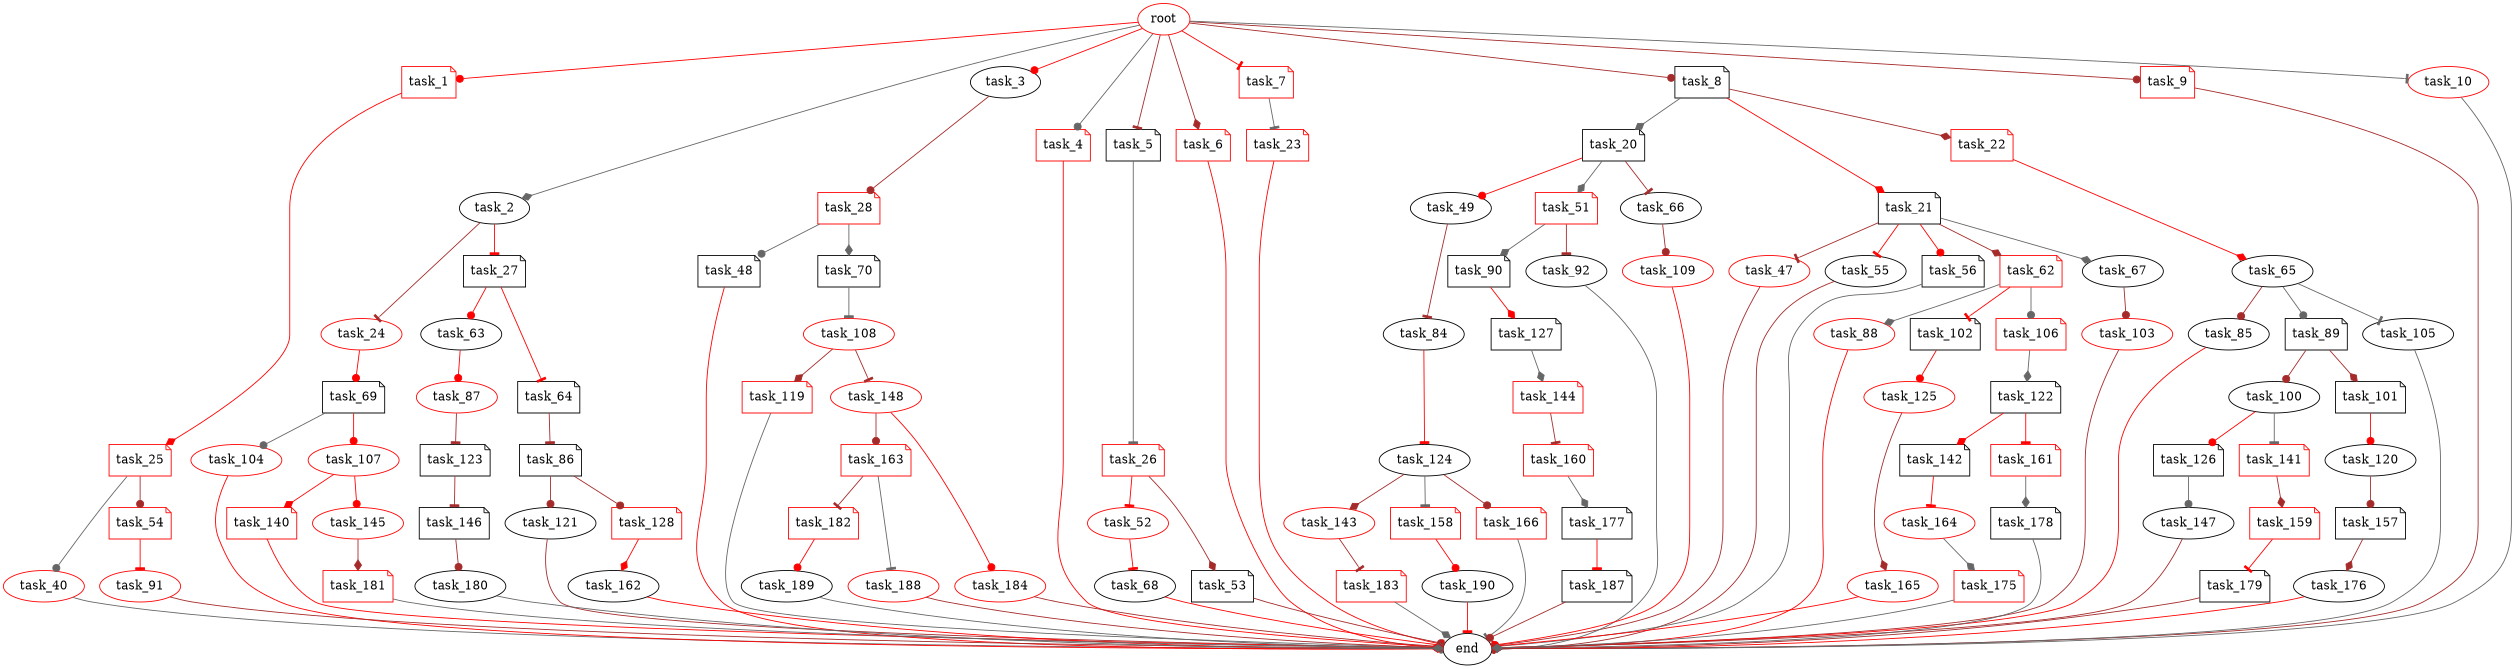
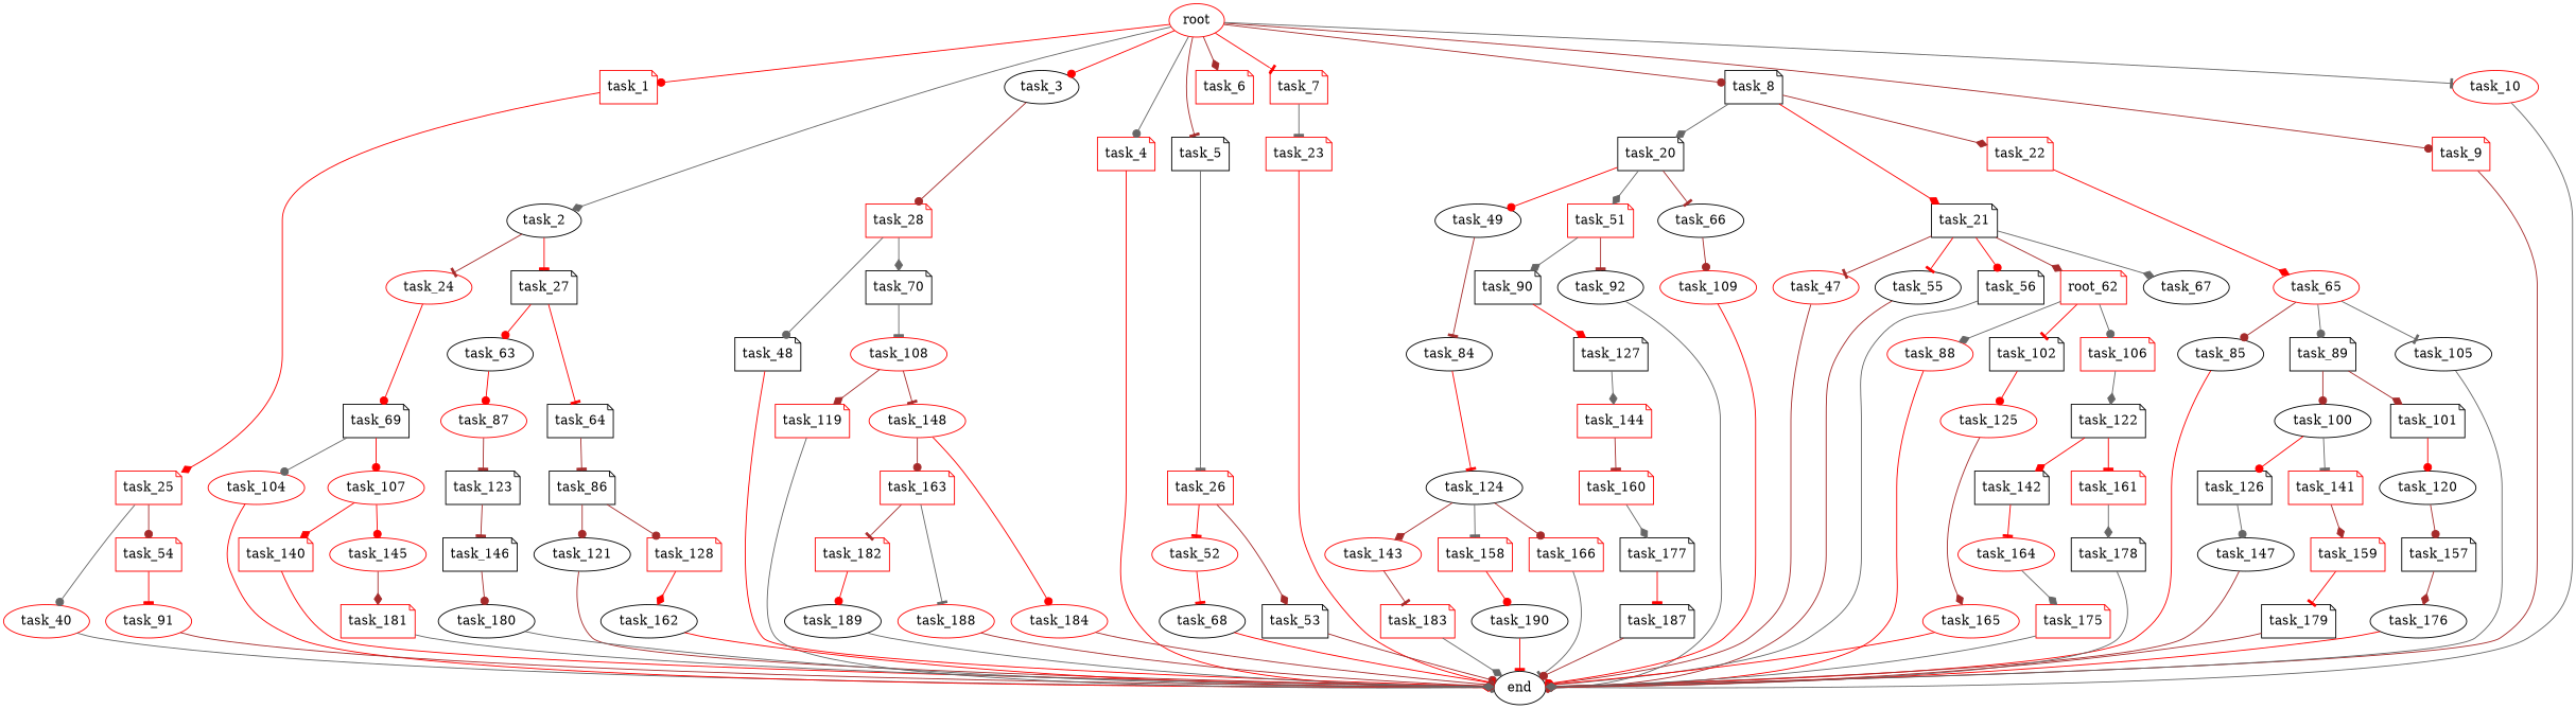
  digraph {
    node [color=red shape=note]
    edge [arrowhead=tee color=brown]
    root [shape=ellipse]
    task_1
    task_2 [color=black shape=ellipse]
    task_3 [color=black shape=ellipse]
    task_4
    task_5 [color=black]
    task_6
    task_7
    task_8 [color=black]
    task_9
    task_10 [shape=ellipse]
    task_25
    task_24 [shape=ellipse]
    task_27 [color=black]
    task_28
    end [color=black shape=ellipse]
    task_26
    task_23
    task_20 [color=black]
    task_21 [color=black]
    task_22
    n22 [label=task_40 shape=ellipse]
    task_54
    task_69 [color=black]
    task_63 [color=black shape=ellipse]
    task_64 [color=black]
    task_48 [color=black]
    task_70 [color=black]
    task_52 [shape=ellipse]
    task_53 [color=black]
    task_49 [color=black shape=ellipse]
    task_51
    task_66 [color=black shape=ellipse]
    task_47 [shape=ellipse]
    task_55 [color=black shape=ellipse]
    task_56 [color=black]
-   task_62
+   task_62 [label=root_62]
    task_67 [color=black shape=ellipse]
-   task_65 [color=black shape=ellipse]
+   task_65 [shape=ellipse]
    task_84 [color=black shape=ellipse]
    task_90 [color=black]
    task_92 [color=black shape=ellipse]
    task_109 [shape=ellipse]
    task_88 [shape=ellipse]
    task_102 [color=black]
    task_106
-   task_103 [shape=ellipse]
    task_85 [color=black shape=ellipse]
    task_89 [color=black]
    task_105 [color=black shape=ellipse]
    task_104 [shape=ellipse]
    task_107 [shape=ellipse]
    task_91 [shape=ellipse]
    task_68 [color=black shape=ellipse]
    task_87 [shape=ellipse]
    task_86 [color=black]
    task_108 [shape=ellipse]
    task_124 [color=black shape=ellipse]
    task_127 [color=black]
    task_125 [shape=ellipse]
    task_122 [color=black]
    task_123 [color=black]
    task_121 [color=black shape=ellipse]
    task_128
    task_100 [color=black shape=ellipse]
    task_101 [color=black]
    task_140
    task_145 [shape=ellipse]
    task_119
    task_148 [shape=ellipse]
    task_143 [shape=ellipse]
    task_158
    task_166
    task_162 [color=black shape=ellipse]
    task_146 [color=black]
    task_126 [color=black]
    task_141
    task_120 [color=black shape=ellipse]
    task_144
    task_147 [color=black shape=ellipse]
    task_159
    task_157 [color=black]
    task_165 [shape=ellipse]
    task_142 [color=black]
    task_161
    task_181
    task_163
    task_184 [shape=ellipse]
    task_176 [color=black shape=ellipse]
    task_164 [shape=ellipse]
    task_178 [color=black]
    task_180 [color=black shape=ellipse]
    task_183
    task_190 [color=black shape=ellipse]
    task_160
    task_179 [color=black]
    task_175
    task_177 [color=black]
    task_182
    task_188 [shape=ellipse]
    task_187 [color=black]
    task_189 [color=black shape=ellipse]
    root -> task_1 [arrowhead=dot color=red]
    root -> task_2 [arrowhead=diamond color=gray40]
    root -> task_3 [arrowhead=dot color=red]
    root -> task_4 [arrowhead=dot color=gray40]
    root -> task_5
    root -> task_6 [arrowhead=diamond]
    root -> task_7 [color=red]
    root -> task_8 [arrowhead=dot]
    root -> task_9 [arrowhead=dot]
    root -> task_10 [color=gray40]
    task_1 -> task_25 [arrowhead=diamond color=red]
    task_2 -> task_24
    task_2 -> task_27 [color=red]
    task_3 -> task_28 [arrowhead=dot]
    task_4 -> end [arrowhead=diamond color=red]
    task_5 -> task_26 [color=gray40]
-   task_6 -> end [arrowhead=diamond color=red]
    task_7 -> task_23 [color=gray40]
    task_8 -> task_20 [arrowhead=diamond color=gray40]
    task_8 -> task_21 [arrowhead=diamond color=red]
    task_8 -> task_22 [arrowhead=diamond]
    task_9 -> end [arrowhead=diamond]
    task_10 -> end [arrowhead=diamond color=gray40]
    task_25 -> n22 [arrowhead=dot color=gray40]
    task_25 -> task_54 [arrowhead=dot]
    task_24 -> task_69 [arrowhead=dot color=red]
    task_27 -> task_63 [arrowhead=dot color=red]
    task_27 -> task_64 [color=red]
    task_28 -> task_48 [arrowhead=dot color=gray40]
    task_28 -> task_70 [arrowhead=diamond color=gray40]
    task_26 -> task_52 [color=red]
    task_26 -> task_53 [arrowhead=diamond]
    task_23 -> end [color=red]
    task_20 -> task_49 [arrowhead=dot color=red]
    task_20 -> task_51 [arrowhead=diamond color=gray40]
    task_20 -> task_66
    task_21 -> task_47
    task_21 -> task_55 [color=red]
    task_21 -> task_56 [arrowhead=dot color=red]
    task_21 -> task_62 [arrowhead=diamond]
    task_21 -> task_67 [arrowhead=diamond color=gray40]
    task_22 -> task_65 [arrowhead=diamond color=red]
    n22 -> end [color=gray40]
    task_54 -> task_91 [color=red]
    task_69 -> task_104 [arrowhead=dot color=gray40]
    task_69 -> task_107 [arrowhead=dot color=red]
    task_63 -> task_87 [arrowhead=dot color=red]
    task_64 -> task_86
    task_48 -> end [arrowhead=diamond color=red]
    task_70 -> task_108 [color=gray40]
    task_52 -> task_68 [color=red]
    task_53 -> end [arrowhead=dot]
    task_49 -> task_84
    task_51 -> task_90 [arrowhead=diamond color=gray40]
    task_51 -> task_92
    task_66 -> task_109 [arrowhead=dot]
    task_47 -> end
    task_55 -> end
    task_56 -> end [arrowhead=dot color=gray40]
    task_62 -> task_88 [arrowhead=diamond color=gray40]
    task_62 -> task_102 [color=red]
    task_62 -> task_106 [arrowhead=dot color=gray40]
-   task_67 -> task_103 [arrowhead=dot]
    task_65 -> task_85 [arrowhead=dot]
    task_65 -> task_89 [arrowhead=dot color=gray40]
    task_65 -> task_105 [color=gray40]
    task_84 -> task_124 [color=red]
    task_90 -> task_127 [arrowhead=diamond color=red]
    task_92 -> end [arrowhead=dot color=gray40]
    task_109 -> end [arrowhead=dot color=red]
    task_88 -> end [arrowhead=diamond color=red]
    task_102 -> task_125 [arrowhead=dot color=red]
    task_106 -> task_122 [arrowhead=diamond color=gray40]
-   task_103 -> end [arrowhead=dot]
    task_85 -> end [arrowhead=dot color=red]
    task_89 -> task_100 [arrowhead=dot]
    task_89 -> task_101 [arrowhead=diamond]
    task_105 -> end [color=gray40]
    task_104 -> end [arrowhead=dot color=red]
    task_107 -> task_140 [arrowhead=diamond color=red]
    task_107 -> task_145 [arrowhead=dot color=red]
    task_91 -> end
    task_68 -> end [color=red]
    task_87 -> task_123
    task_86 -> task_121 [arrowhead=dot]
    task_86 -> task_128 [arrowhead=dot]
    task_108 -> task_119 [arrowhead=diamond]
    task_108 -> task_148
    task_124 -> task_143 [arrowhead=diamond]
    task_124 -> task_158 [color=gray40]
    task_124 -> task_166 [arrowhead=dot]
    task_127 -> task_144 [arrowhead=diamond color=gray40]
    task_125 -> task_165 [arrowhead=diamond]
    task_122 -> task_142 [arrowhead=diamond color=red]
    task_122 -> task_161 [color=red]
    task_123 -> task_146
    task_121 -> end [arrowhead=dot]
    task_128 -> task_162 [arrowhead=diamond color=red]
    task_100 -> task_126 [arrowhead=dot color=red]
    task_100 -> task_141 [color=gray40]
    task_101 -> task_120 [arrowhead=dot color=red]
    task_140 -> end [color=red]
    task_145 -> task_181 [arrowhead=diamond]
    task_119 -> end [color=gray40]
    task_148 -> task_163 [arrowhead=dot]
    task_148 -> task_184 [arrowhead=dot color=red]
    task_143 -> task_183
    task_158 -> task_190 [arrowhead=dot color=red]
    task_166 -> end [color=gray40]
    task_162 -> end [arrowhead=diamond color=red]
    task_146 -> task_180 [arrowhead=dot]
    task_126 -> task_147 [arrowhead=dot color=gray40]
    task_141 -> task_159 [arrowhead=diamond]
    task_120 -> task_157 [arrowhead=dot]
    task_144 -> task_160
    task_147 -> end
    task_159 -> task_179 [color=red]
    task_157 -> task_176 [arrowhead=diamond]
    task_165 -> end [color=red]
    task_142 -> task_164 [color=red]
    task_161 -> task_178 [arrowhead=diamond color=gray40]
    task_181 -> end [color=gray40]
    task_163 -> task_182
    task_163 -> task_188 [color=gray40]
    task_184 -> end
    task_176 -> end [color=red]
    task_164 -> task_175 [arrowhead=diamond color=gray40]
    task_178 -> end [arrowhead=diamond color=gray40]
    task_180 -> end [color=gray40]
    task_183 -> end [arrowhead=diamond color=gray40]
    task_190 -> end [color=red]
    task_160 -> task_177 [arrowhead=diamond color=gray40]
    task_179 -> end
    task_175 -> end [arrowhead=diamond color=gray40]
    task_177 -> task_187 [color=red]
    task_182 -> task_189 [arrowhead=dot color=red]
    task_188 -> end [arrowhead=dot]
    task_187 -> end [arrowhead=dot]
    task_189 -> end [arrowhead=diamond color=gray40]
  }
